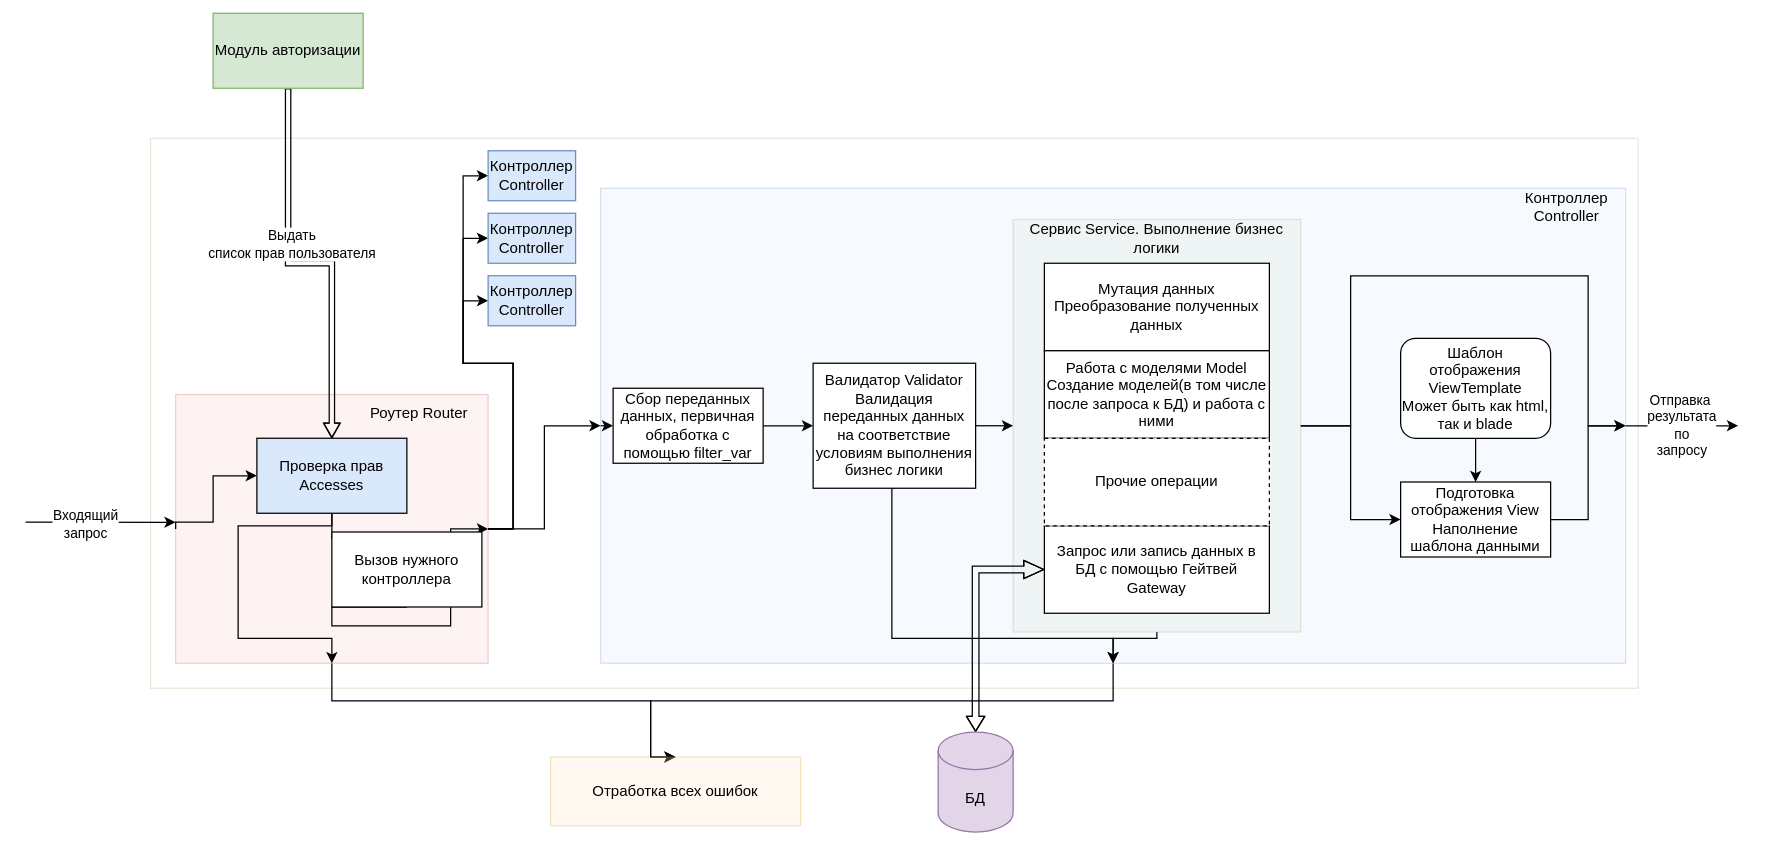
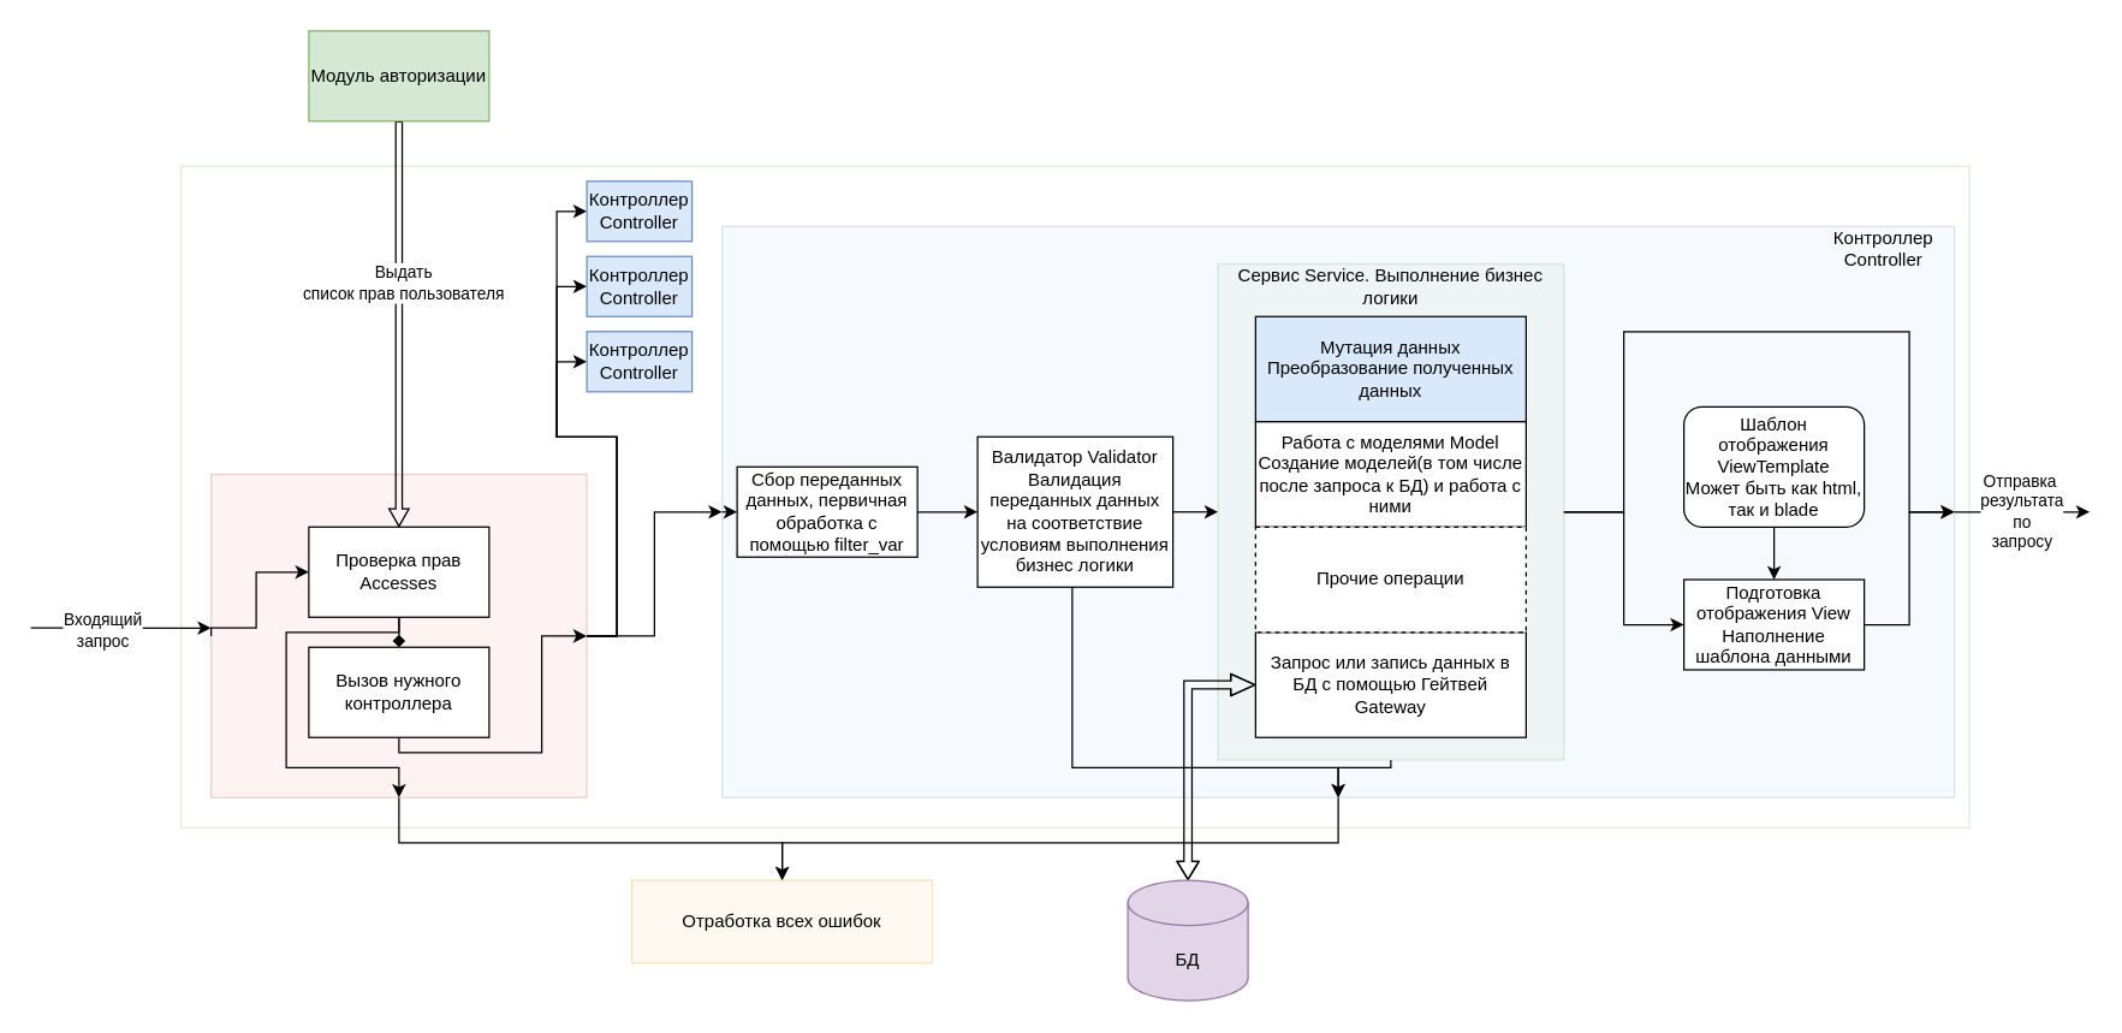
  <mxCell id="0" />
  <mxCell id="1" parent="0" />
  <mxCell id="2" value="" style="rounded=0;whiteSpace=wrap;html=1;fillColor=none;strokeColor=#82b366;opacity=25;" parent="1" vertex="1"><mxGeometry x="120" y="110" width="1190" height="440" as="geometry" /></mxCell>
  <mxCell id="3" style="edgeStyle=orthogonalEdgeStyle;rounded=0;orthogonalLoop=1;jettySize=auto;html=1;exitX=0.5;exitY=1;exitDx=0;exitDy=0;entryX=0.5;entryY=0;entryDx=0;entryDy=0;" edge="1" parent="1" source="4" target="49"><mxGeometry relative="1" as="geometry"><Array as="points"><mxPoint x="265" y="560" /><mxPoint x="520" y="560" /></Array></mxGeometry></mxCell>
  <mxCell id="4" value="" style="rounded=0;whiteSpace=wrap;html=1;fillColor=#f8cecc;strokeColor=#b85450;opacity=25;" parent="1" vertex="1"><mxGeometry x="140" y="315" width="250" height="215" as="geometry" /></mxCell>
  <mxCell id="5" value="" style="endArrow=classic;html=1;rounded=0;entryX=0;entryY=0.5;entryDx=0;entryDy=0;" parent="1" edge="1"><mxGeometry width="50" height="50" relative="1" as="geometry"><mxPoint x="20" y="417.08" as="sourcePoint" /><mxPoint x="140" y="417.25" as="targetPoint" /></mxGeometry></mxCell>
  <mxCell id="6" value="Входящий&lt;br&gt;запрос" style="edgeLabel;html=1;align=center;verticalAlign=middle;resizable=0;points=[];" parent="5" vertex="1" connectable="0"><mxGeometry x="-0.2" y="-1" relative="1" as="geometry"><mxPoint as="offset" /></mxGeometry></mxCell>
  <mxCell id="7" style="edgeStyle=orthogonalEdgeStyle;rounded=0;orthogonalLoop=1;jettySize=auto;html=1;exitX=1;exitY=0.5;exitDx=0;exitDy=0;entryX=0;entryY=0.5;entryDx=0;entryDy=0;" parent="1" source="4" target="15" edge="1"><mxGeometry relative="1" as="geometry"><Array as="points"><mxPoint x="410" y="423" /><mxPoint x="410" y="290" /><mxPoint x="370" y="290" /><mxPoint x="370" y="240" /></Array></mxGeometry></mxCell>
  <mxCell id="8" style="edgeStyle=orthogonalEdgeStyle;rounded=0;orthogonalLoop=1;jettySize=auto;html=1;exitX=1;exitY=0.5;exitDx=0;exitDy=0;entryX=0;entryY=0.5;entryDx=0;entryDy=0;" parent="1" source="4" target="16" edge="1"><mxGeometry relative="1" as="geometry"><Array as="points"><mxPoint x="410" y="423" /><mxPoint x="410" y="290" /><mxPoint x="370" y="290" /><mxPoint x="370" y="190" /></Array></mxGeometry></mxCell>
  <mxCell id="9" style="edgeStyle=orthogonalEdgeStyle;rounded=0;orthogonalLoop=1;jettySize=auto;html=1;exitX=1;exitY=0.5;exitDx=0;exitDy=0;entryX=0;entryY=0.5;entryDx=0;entryDy=0;" parent="1" source="4" target="14" edge="1"><mxGeometry relative="1" as="geometry"><Array as="points"><mxPoint x="410" y="423" /><mxPoint x="410" y="290" /><mxPoint x="370" y="290" /><mxPoint x="370" y="140" /></Array></mxGeometry></mxCell>
  <mxCell id="10" style="edgeStyle=orthogonalEdgeStyle;rounded=0;orthogonalLoop=1;jettySize=auto;html=1;exitX=1;exitY=0.5;exitDx=0;exitDy=0;entryX=0;entryY=0.5;entryDx=0;entryDy=0;" parent="1" source="4" target="13" edge="1"><mxGeometry relative="1" as="geometry" /></mxCell>
  <mxCell id="11" style="edgeStyle=orthogonalEdgeStyle;rounded=0;orthogonalLoop=1;jettySize=auto;html=1;exitX=0;exitY=0.5;exitDx=0;exitDy=0;entryX=0;entryY=0.5;entryDx=0;entryDy=0;" parent="1" source="4" target="33" edge="1"><mxGeometry relative="1" as="geometry"><Array as="points"><mxPoint x="170" y="417" /><mxPoint x="170" y="380" /></Array></mxGeometry></mxCell>
  <mxCell id="12" style="edgeStyle=orthogonalEdgeStyle;rounded=0;orthogonalLoop=1;jettySize=auto;html=1;exitX=0.5;exitY=1;exitDx=0;exitDy=0;entryX=0.5;entryY=0;entryDx=0;entryDy=0;" edge="1" parent="1" source="13" target="49"><mxGeometry relative="1" as="geometry"><Array as="points"><mxPoint x="890" y="560" /><mxPoint x="520" y="560" /></Array></mxGeometry></mxCell>
  <mxCell id="13" value="" style="rounded=0;whiteSpace=wrap;html=1;fillColor=#dae8fc;strokeColor=#6c8ebf;opacity=25;" parent="1" vertex="1"><mxGeometry x="480" y="150" width="820" height="380" as="geometry" /></mxCell>
  <mxCell id="14" value="Контроллер Controller" style="rounded=0;whiteSpace=wrap;html=1;fillColor=#dae8fc;strokeColor=#6c8ebf;" parent="1" vertex="1"><mxGeometry x="390" y="120" width="70" height="40" as="geometry" /></mxCell>
  <mxCell id="15" value="Контроллер Controller" style="rounded=0;whiteSpace=wrap;html=1;fillColor=#dae8fc;strokeColor=#6c8ebf;" parent="1" vertex="1"><mxGeometry x="390" y="220" width="70" height="40" as="geometry" /></mxCell>
  <mxCell id="16" value="Контроллер Controller" style="rounded=0;whiteSpace=wrap;html=1;fillColor=#dae8fc;strokeColor=#6c8ebf;" parent="1" vertex="1"><mxGeometry x="390" y="170" width="70" height="40" as="geometry" /></mxCell>
  <mxCell id="17" value="Контроллер Controller" style="text;html=1;strokeColor=none;fillColor=none;align=center;verticalAlign=middle;whiteSpace=wrap;rounded=0;" parent="1" vertex="1"><mxGeometry x="1206" y="150" width="94" height="30" as="geometry" /></mxCell>
  <mxCell id="18" style="edgeStyle=orthogonalEdgeStyle;rounded=0;orthogonalLoop=1;jettySize=auto;html=1;exitX=1;exitY=0.5;exitDx=0;exitDy=0;entryX=0;entryY=0.5;entryDx=0;entryDy=0;" parent="1" source="20" target="23" edge="1"><mxGeometry relative="1" as="geometry" /></mxCell>
  <mxCell id="19" style="rounded=0;orthogonalLoop=1;jettySize=auto;html=1;exitX=0;exitY=0.5;exitDx=0;exitDy=0;entryX=0;entryY=0.5;entryDx=0;entryDy=0;startArrow=classic;startFill=1;endArrow=none;endFill=0;" parent="1" source="20" target="13" edge="1"><mxGeometry relative="1" as="geometry" /></mxCell>
  <mxCell id="20" value="Сбор переданных данных, первичная обработка с помощью filter_var" style="rounded=0;whiteSpace=wrap;html=1;" parent="1" vertex="1"><mxGeometry x="490" y="310" width="120" height="60" as="geometry" /></mxCell>
  <mxCell id="21" style="rounded=0;orthogonalLoop=1;jettySize=auto;html=1;exitX=1;exitY=0.5;exitDx=0;exitDy=0;entryX=0;entryY=0.5;entryDx=0;entryDy=0;" parent="1" source="23" target="27" edge="1"><mxGeometry relative="1" as="geometry" /></mxCell>
  <mxCell id="22" style="edgeStyle=orthogonalEdgeStyle;rounded=0;orthogonalLoop=1;jettySize=auto;html=1;exitX=0.5;exitY=1;exitDx=0;exitDy=0;entryX=0.5;entryY=1;entryDx=0;entryDy=0;" edge="1" parent="1" source="23" target="13"><mxGeometry relative="1" as="geometry"><Array as="points"><mxPoint x="713" y="510" /><mxPoint x="890" y="510" /></Array></mxGeometry></mxCell>
  <mxCell id="23" value="Валидатор Validator&lt;br&gt;Валидация переданных данных на соответствие условиям выполнения бизнес логики" style="rounded=0;whiteSpace=wrap;html=1;" parent="1" vertex="1"><mxGeometry x="650" y="290" width="130" height="100" as="geometry" /></mxCell>
  <mxCell id="24" style="edgeStyle=orthogonalEdgeStyle;rounded=0;orthogonalLoop=1;jettySize=auto;html=1;exitX=1;exitY=0.5;exitDx=0;exitDy=0;entryX=1;entryY=0.5;entryDx=0;entryDy=0;" parent="1" source="27" target="13" edge="1"><mxGeometry relative="1" as="geometry"><mxPoint x="1120" y="220" as="targetPoint" /><Array as="points"><mxPoint x="1080" y="340" /><mxPoint x="1080" y="220" /><mxPoint x="1270" y="220" /><mxPoint x="1270" y="340" /></Array></mxGeometry></mxCell>
  <mxCell id="25" style="edgeStyle=orthogonalEdgeStyle;rounded=0;orthogonalLoop=1;jettySize=auto;html=1;exitX=1;exitY=0.5;exitDx=0;exitDy=0;entryX=0;entryY=0.5;entryDx=0;entryDy=0;" parent="1" source="27" target="45" edge="1"><mxGeometry relative="1" as="geometry" /></mxCell>
  <mxCell id="26" style="edgeStyle=orthogonalEdgeStyle;rounded=0;orthogonalLoop=1;jettySize=auto;html=1;exitX=0.5;exitY=1;exitDx=0;exitDy=0;entryX=0.5;entryY=1;entryDx=0;entryDy=0;" edge="1" parent="1" source="27" target="13"><mxGeometry relative="1" as="geometry"><Array as="points"><mxPoint x="925" y="510" /><mxPoint x="890" y="510" /></Array></mxGeometry></mxCell>
  <mxCell id="27" value="" style="rounded=0;whiteSpace=wrap;html=1;fillColor=#d5e8d4;strokeColor=#82b366;opacity=25;" parent="1" vertex="1"><mxGeometry x="810" y="175" width="230" height="330" as="geometry" /></mxCell>
- <mxCell id="28" value="Роутер Router" style="text;html=1;strokeColor=none;fillColor=none;align=center;verticalAlign=middle;whiteSpace=wrap;rounded=0;" parent="1" vertex="1"><mxGeometry x="280" y="315" width="110" height="30" as="geometry" /></mxCell>
  <mxCell id="29" style="edgeStyle=orthogonalEdgeStyle;rounded=0;orthogonalLoop=1;jettySize=auto;html=1;exitX=0.5;exitY=1;exitDx=0;exitDy=0;entryX=0.5;entryY=0;entryDx=0;entryDy=0;endArrow=diamond;" parent="1" source="33" target="35" edge="1"><mxGeometry relative="1" as="geometry" /></mxCell>
  <mxCell id="30" style="edgeStyle=orthogonalEdgeStyle;rounded=0;orthogonalLoop=1;jettySize=auto;html=1;exitX=0.5;exitY=0;exitDx=0;exitDy=0;entryX=0.5;entryY=1;entryDx=0;entryDy=0;shape=flexArrow;width=4.286;endSize=3.524;startArrow=block;startFill=0;endArrow=none;endFill=0;startWidth=7.959;startSize=3.524;" parent="1" source="33" target="42" edge="1"><mxGeometry relative="1" as="geometry" /></mxCell>
  <mxCell id="31" value="Выдать&lt;br&gt;список прав пользователя" style="edgeLabel;html=1;align=center;verticalAlign=middle;resizable=0;points=[];" parent="30" vertex="1" connectable="0"><mxGeometry x="0.21" y="-2" relative="1" as="geometry"><mxPoint as="offset" /></mxGeometry></mxCell>
  <mxCell id="32" style="edgeStyle=orthogonalEdgeStyle;rounded=0;orthogonalLoop=1;jettySize=auto;html=1;exitX=0.5;exitY=1;exitDx=0;exitDy=0;entryX=0.5;entryY=1;entryDx=0;entryDy=0;" edge="1" parent="1" source="33" target="4"><mxGeometry relative="1" as="geometry"><Array as="points"><mxPoint x="265" y="420" /><mxPoint x="190" y="420" /><mxPoint x="190" y="510" /><mxPoint x="265" y="510" /></Array></mxGeometry></mxCell>
- <mxCell id="33" value="Проверка прав Accesses" style="rounded=0;whiteSpace=wrap;html=1;fillColor=#dae8fc;" parent="1" vertex="1"><mxGeometry x="205" y="350" width="120" height="60" as="geometry" /></mxCell>
+ <mxCell id="33" value="Проверка прав Accesses" style="rounded=0;whiteSpace=wrap;html=1;" parent="1" vertex="1"><mxGeometry x="205" y="350" width="120" height="60" as="geometry" /></mxCell>
  <mxCell id="34" style="edgeStyle=orthogonalEdgeStyle;rounded=0;orthogonalLoop=1;jettySize=auto;html=1;exitX=0.5;exitY=1;exitDx=0;exitDy=0;entryX=1;entryY=0.5;entryDx=0;entryDy=0;" parent="1" source="35" target="4" edge="1"><mxGeometry relative="1" as="geometry"><Array as="points"><mxPoint x="265" y="500" /><mxPoint x="360" y="500" /><mxPoint x="360" y="422" /></Array></mxGeometry></mxCell>
- <mxCell id="35" value="Вызов нужного контроллера" style="rounded=0;whiteSpace=wrap;html=1;" parent="1" vertex="1"><mxGeometry x="265" y="425" width="120" height="60" as="geometry" /></mxCell>
+ <mxCell id="35" value="Вызов нужного контроллера" style="rounded=0;whiteSpace=wrap;html=1;" parent="1" vertex="1"><mxGeometry x="205" y="430" width="120" height="60" as="geometry" /></mxCell>
  <mxCell id="36" value="Сервис Service. Выполнение бизнес логики" style="text;html=1;strokeColor=none;fillColor=none;align=center;verticalAlign=middle;whiteSpace=wrap;rounded=0;" parent="1" vertex="1"><mxGeometry x="815" y="175" width="220" height="30" as="geometry" /></mxCell>
- <mxCell id="37" value="Мутация данных&lt;br&gt;Преобразование полученных данных" style="rounded=0;whiteSpace=wrap;html=1;" parent="1" vertex="1"><mxGeometry x="835" y="210" width="180" height="70" as="geometry" /></mxCell>
+ <mxCell id="37" value="Мутация данных&lt;br&gt;Преобразование полученных данных" style="rounded=0;whiteSpace=wrap;html=1;fillColor=#dae8fc;" parent="1" vertex="1"><mxGeometry x="835" y="210" width="180" height="70" as="geometry" /></mxCell>
  <mxCell id="38" style="edgeStyle=orthogonalEdgeStyle;rounded=0;orthogonalLoop=1;jettySize=auto;html=1;exitX=0;exitY=0.5;exitDx=0;exitDy=0;entryX=0.5;entryY=0;entryDx=0;entryDy=0;entryPerimeter=0;shape=flexArrow;startArrow=block;startFill=0;width=5.333;endSize=3.667;endWidth=8.222;startWidth=8.222;startSize=5;" parent="1" source="39" target="43" edge="1"><mxGeometry relative="1" as="geometry" /></mxCell>
  <mxCell id="39" value="Запрос или запись данных в БД с помощью Гейтвей Gateway" style="rounded=0;whiteSpace=wrap;html=1;" parent="1" vertex="1"><mxGeometry x="835" y="420" width="180" height="70" as="geometry" /></mxCell>
  <mxCell id="40" value="Работа с моделями Model&lt;br&gt;Создание моделей(в том числе после запроса к БД) и работа с ними" style="rounded=0;whiteSpace=wrap;html=1;" parent="1" vertex="1"><mxGeometry x="835" y="280" width="180" height="70" as="geometry" /></mxCell>
  <mxCell id="41" value="Прочие операции" style="rounded=0;whiteSpace=wrap;html=1;dashed=1;" parent="1" vertex="1"><mxGeometry x="835" y="350" width="180" height="70" as="geometry" /></mxCell>
- <mxCell id="42" value="Модуль авторизации" style="rounded=0;whiteSpace=wrap;html=1;fillColor=#d5e8d4;strokeColor=#82b366;" parent="1" vertex="1"><mxGeometry x="170" y="10" width="120" height="60" as="geometry" /></mxCell>
- <mxCell id="43" value="БД" style="shape=cylinder3;whiteSpace=wrap;html=1;boundedLbl=1;backgroundOutline=1;size=15;fillColor=#e1d5e7;strokeColor=#9673a6;" parent="1" vertex="1"><mxGeometry x="750" y="585" width="60" height="80" as="geometry" /></mxCell>
+ <mxCell id="42" value="Модуль авторизации" style="rounded=0;whiteSpace=wrap;html=1;fillColor=#d5e8d4;strokeColor=#82b366;" parent="1" vertex="1"><mxGeometry x="205" y="20" width="120" height="60" as="geometry" /></mxCell>
+ <mxCell id="43" value="БД" style="shape=cylinder3;whiteSpace=wrap;html=1;boundedLbl=1;backgroundOutline=1;size=15;fillColor=#e1d5e7;strokeColor=#9673a6;" parent="1" vertex="1"><mxGeometry x="750" y="585" width="80" height="80" as="geometry" /></mxCell>
  <mxCell id="44" style="edgeStyle=orthogonalEdgeStyle;rounded=0;orthogonalLoop=1;jettySize=auto;html=1;exitX=1;exitY=0.5;exitDx=0;exitDy=0;entryX=1;entryY=0.5;entryDx=0;entryDy=0;" parent="1" source="45" target="13" edge="1"><mxGeometry relative="1" as="geometry"><Array as="points"><mxPoint x="1270" y="415" /><mxPoint x="1270" y="340" /></Array></mxGeometry></mxCell>
  <mxCell id="45" value="Подготовка отображения View&lt;br&gt;Наполнение шаблона данными" style="rounded=0;whiteSpace=wrap;html=1;" parent="1" vertex="1"><mxGeometry x="1120" y="385" width="120" height="60" as="geometry" /></mxCell>
  <mxCell id="46" style="edgeStyle=orthogonalEdgeStyle;rounded=0;orthogonalLoop=1;jettySize=auto;html=1;exitX=0.5;exitY=1;exitDx=0;exitDy=0;entryX=0.5;entryY=0;entryDx=0;entryDy=0;" parent="1" source="47" target="45" edge="1"><mxGeometry relative="1" as="geometry" /></mxCell>
  <mxCell id="47" value="Шаблон отображения ViewTemplate&lt;br&gt;Может быть как html, так и blade" style="rounded=1;whiteSpace=wrap;html=1;" parent="1" vertex="1"><mxGeometry x="1120" y="270" width="120" height="80" as="geometry" /></mxCell>
  <mxCell id="48" value="Отправка&amp;nbsp;&lt;br&gt;результата&lt;br&gt;по&lt;br&gt;запросу" style="endArrow=classic;html=1;rounded=0;exitX=1;exitY=0.5;exitDx=0;exitDy=0;" parent="1" source="13" edge="1"><mxGeometry width="50" height="50" relative="1" as="geometry"><mxPoint x="1330" y="350" as="sourcePoint" /><mxPoint x="1390" y="340" as="targetPoint" /></mxGeometry></mxCell>
- <mxCell id="49" value="Отработка всех ошибок" style="rounded=0;whiteSpace=wrap;html=1;fillColor=#ffe6cc;strokeColor=#d79b00;opacity=25;" vertex="1" parent="1"><mxGeometry x="440" y="605" width="200" height="55" as="geometry" /></mxCell>
+ <mxCell id="49" value="Отработка всех ошибок" style="rounded=0;whiteSpace=wrap;html=1;fillColor=#ffe6cc;strokeColor=#d79b00;opacity=25;" vertex="1" parent="1"><mxGeometry x="420" y="585" width="200" height="55" as="geometry" /></mxCell>
